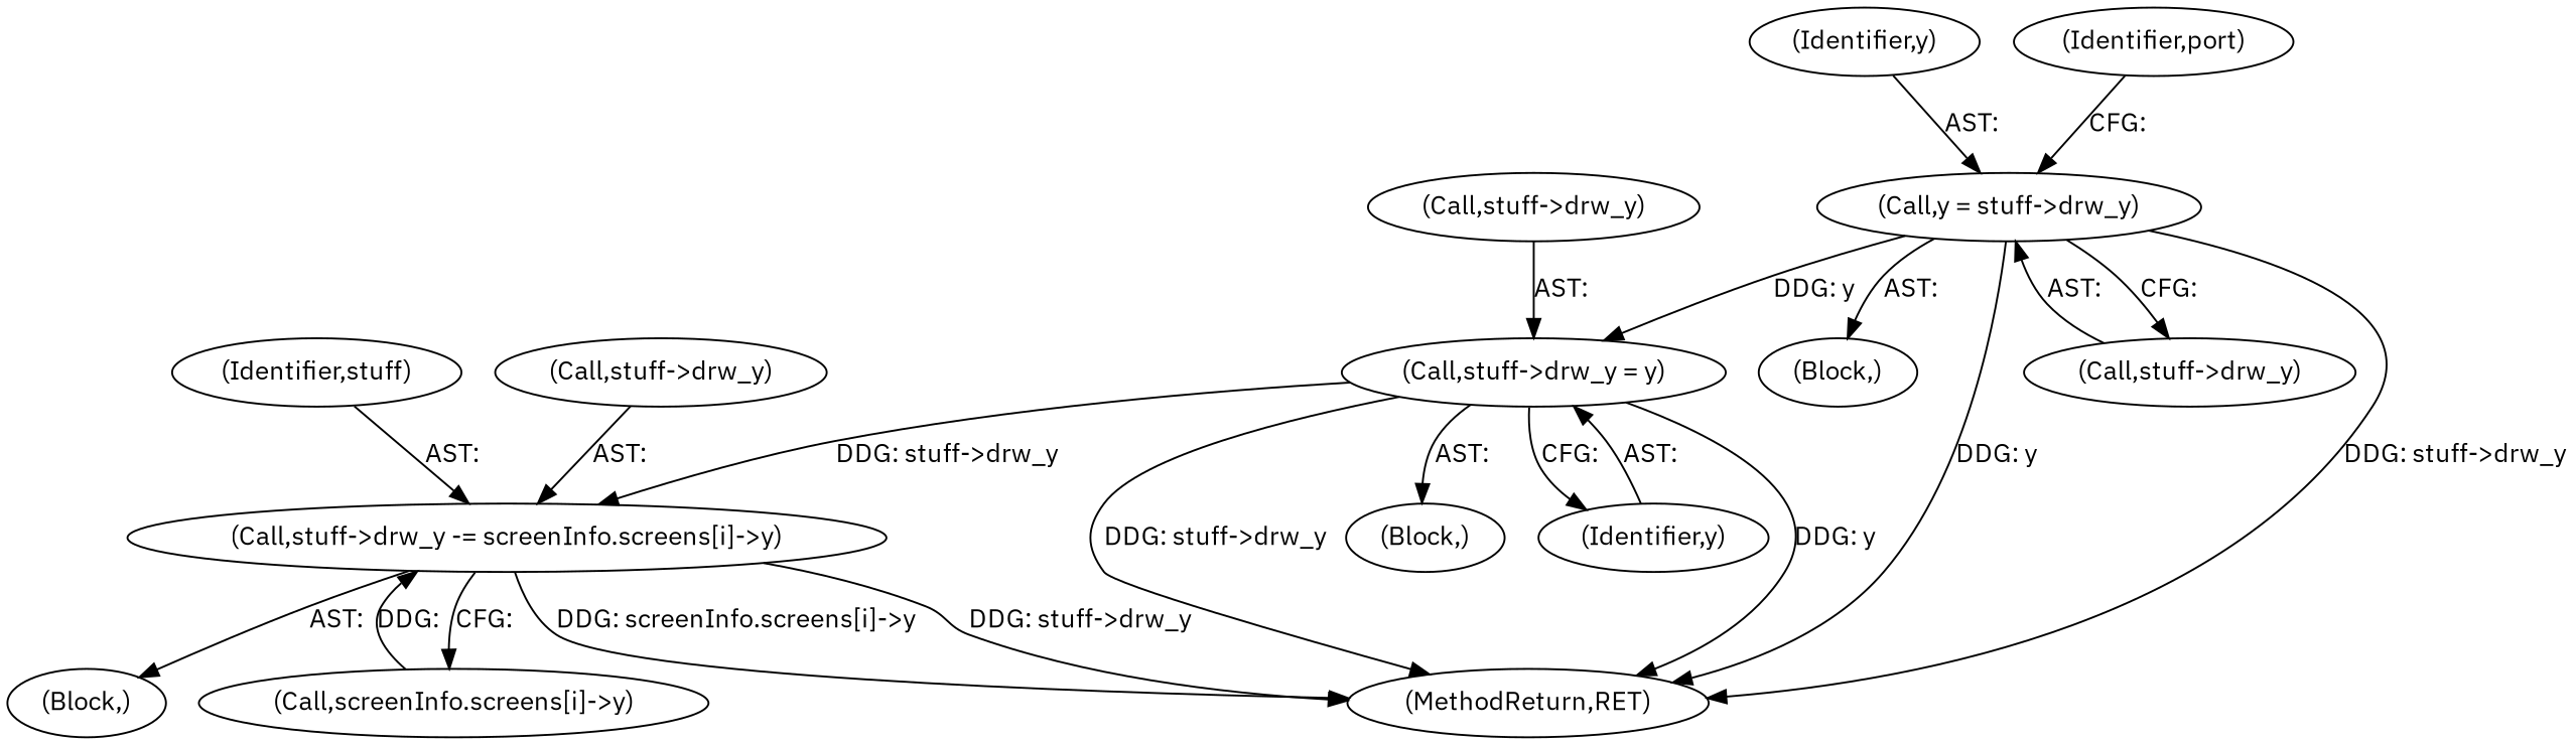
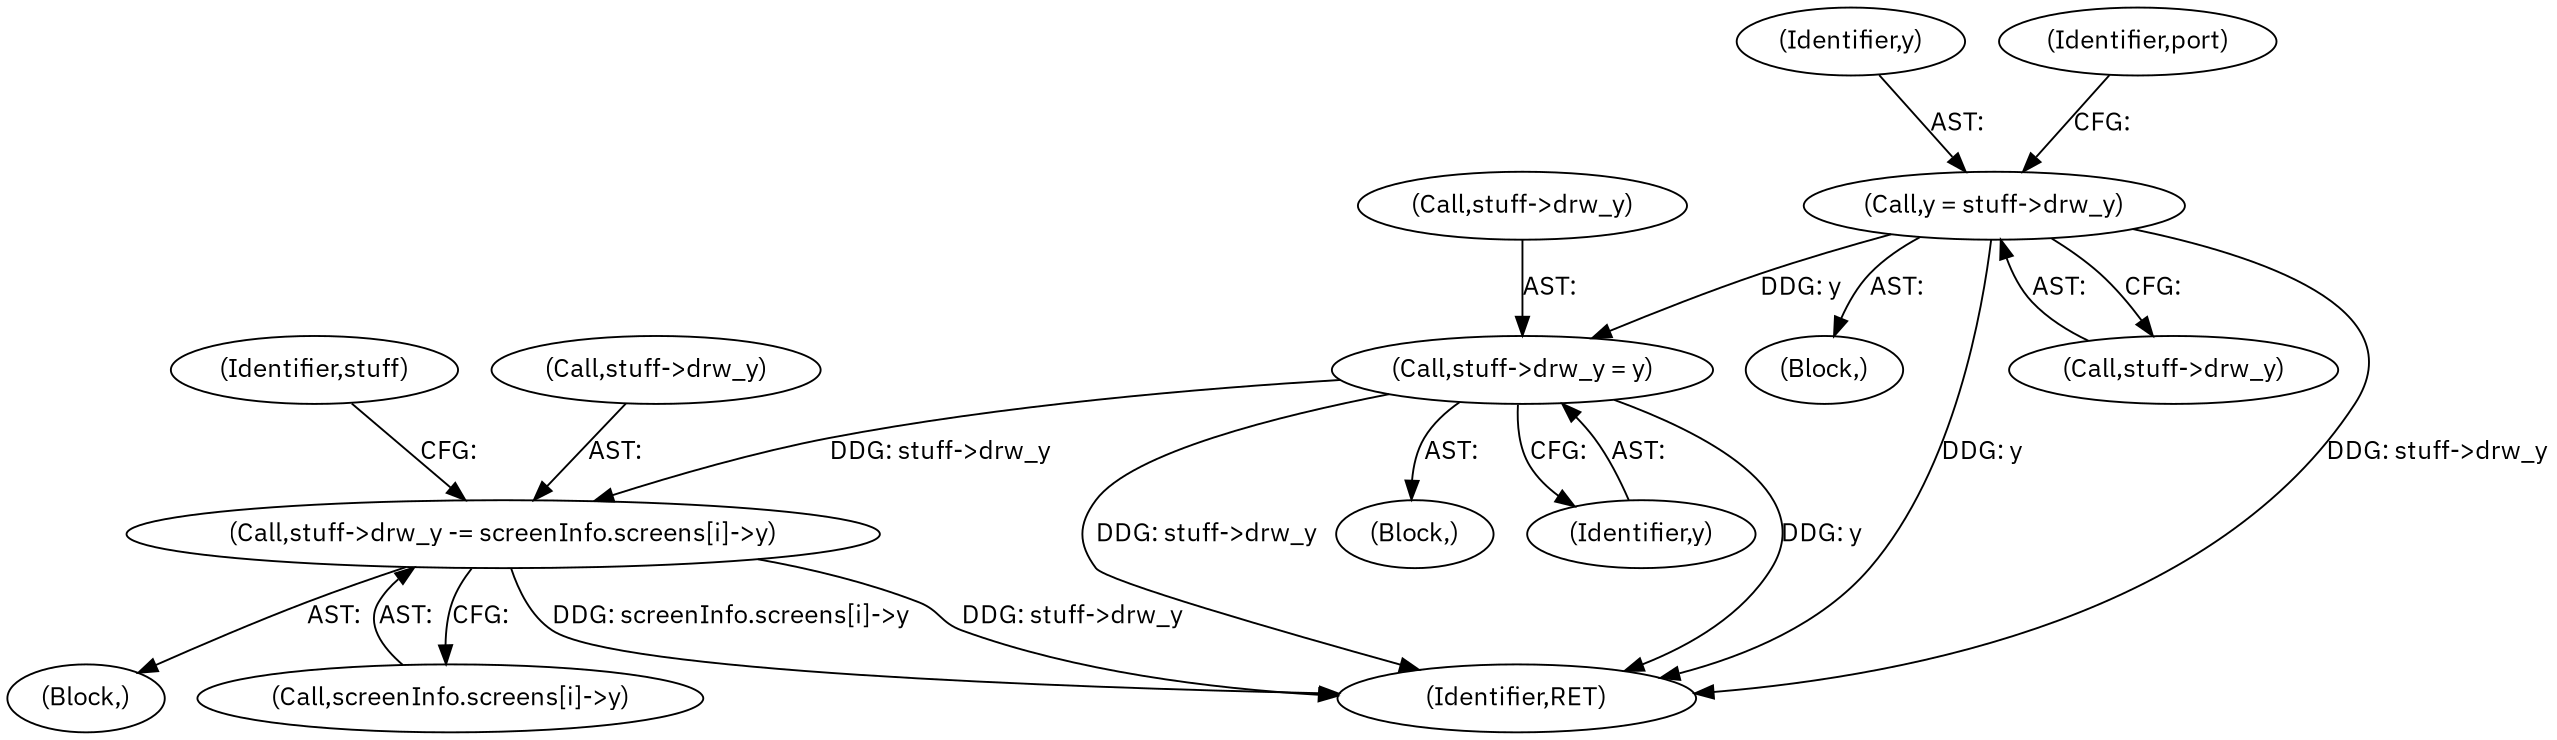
  digraph {
    fontname="IBM Plex Sans"
    node [fontname="IBM Plex Sans"]
    edge [fontname="IBM Plex Sans"]
    n1 [label="(Call,stuff->drw_y -= screenInfo.screens[i]->y)"]
-   n2 [label="(MethodReturn,RET)"]
+   n2 [label="(Identifier,RET)"]
    n3 [label="(Block,)"]
    n4 [label="(Call,screenInfo.screens[i]->y)"]
    n5 [label="(Call,stuff->drw_y = y)"]
    n6 [label="(Block,)"]
    n7 [label="(Identifier,y)"]
    n8 [label="(Call,y = stuff->drw_y)"]
    n9 [label="(Block,)"]
    n10 [label="(Call,stuff->drw_y)"]
    n11 [label="(Identifier,stuff)"]
    n12 [label="(Identifier,y)"]
    n13 [label="(Call,stuff->drw_y)"]
    n14 [label="(Identifier,port)"]
    n15 [label="(Call,stuff->drw_y)"]
    n1 -> n2 [label="DDG: stuff->drw_y"]
    n1 -> n2 [label="DDG: screenInfo.screens[i]->y"]
    n1 -> n3 [label="AST: "]
    n1 -> n4 [label="CFG: "]
-   n4 -> n1 [label="DDG: "]
+   n4 -> n1 [label="AST: "]
    n5 -> n1 [label="DDG: stuff->drw_y"]
    n5 -> n2 [label="DDG: y"]
    n5 -> n2 [label="DDG: stuff->drw_y"]
    n5 -> n6 [label="AST: "]
    n5 -> n7 [label="CFG: "]
    n7 -> n5 [label="AST: "]
    n8 -> n2 [label="DDG: y"]
    n8 -> n2 [label="DDG: stuff->drw_y"]
    n8 -> n5 [label="DDG: y"]
    n8 -> n9 [label="AST: "]
    n8 -> n10 [label="CFG: "]
    n10 -> n8 [label="AST: "]
-   n11 -> n1 [label="AST: "]
+   n11 -> n1 [label="CFG: "]
    n12 -> n8 [label="AST: "]
    n13 -> n1 [label="AST: "]
    n14 -> n8 [label="CFG: "]
    n15 -> n5 [label="AST: "]
  }
